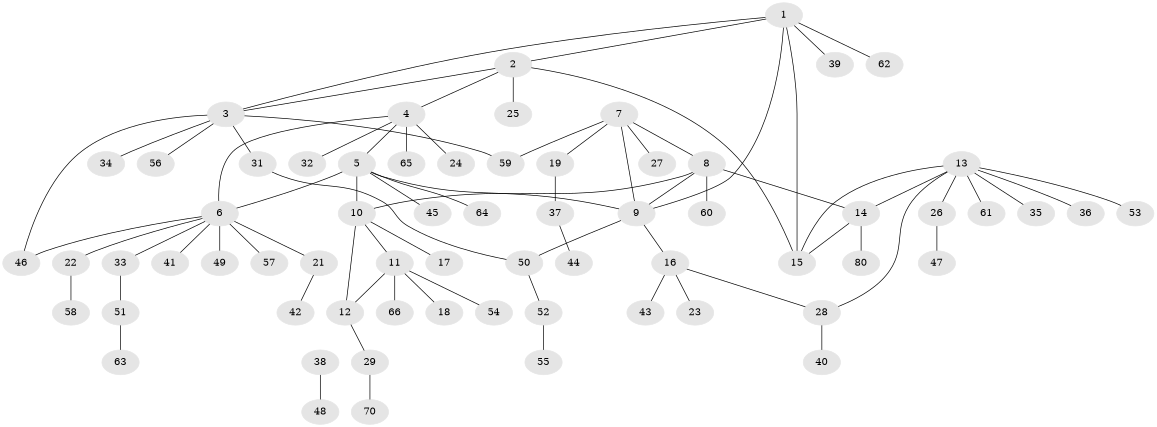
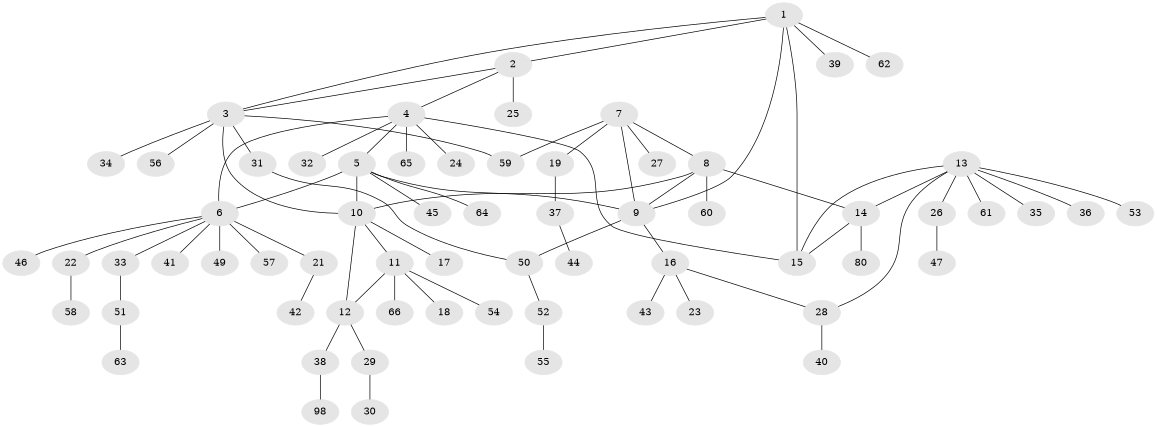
  graph {
    node [color=gray90 style=filled]
    1
    2
    3
    9
    15
    39
    62
    4
    25
    10
    31
    34
    56
    59
    16
    50
    5
    6
    24
    32
    65
    11
    12
    17
    45
    64
    21
    22
    33
    41
    46
    49
    57
    42
    58
    51
    7
    8
    19
    27
    14
    60
    37
    n44 [label=80]
    23
    28
    43
    52
    18
    54
    66
    29
    38
-   30 [label=70]
-   48
+   30
+   48 [label=98]
    13
    26
    35
    36
    53
    61
    47
    40
    44
    63
    55
    1 -- 2
    1 -- 3
    1 -- 9
    1 -- 15
    1 -- 39
    1 -- 62
    2 -- 3
    2 -- 4
    2 -- 25
-   3 -- 46
+   3 -- 10
    3 -- 31
    3 -- 34
    3 -- 56
    3 -- 59
    9 -- 16
    9 -- 50
-   2 -- 15
+   4 -- 15
    4 -- 5
    4 -- 6
    4 -- 24
    4 -- 32
    4 -- 65
    10 -- 11
    10 -- 12
    10 -- 17
    31 -- 50
    16 -- 23
    16 -- 28
    16 -- 43
    50 -- 52
    5 -- 9
    5 -- 10
    5 -- 6
    5 -- 45
    5 -- 64
    6 -- 21
    6 -- 22
    6 -- 33
    6 -- 41
    6 -- 46
    6 -- 49
    6 -- 57
    11 -- 12
    11 -- 18
    11 -- 54
    11 -- 66
    12 -- 29
+   12 -- 38
    21 -- 42
    22 -- 58
    33 -- 51
    51 -- 63
    7 -- 9
    7 -- 59
    7 -- 8
    7 -- 19
    7 -- 27
    8 -- 9
    8 -- 10
    8 -- 14
    8 -- 60
    19 -- 37
    14 -- 15
    14 -- n44
    37 -- 44
    28 -- 40
    52 -- 55
    29 -- 30
    38 -- 48
    13 -- 15
    13 -- 14
    13 -- 28
    13 -- 26
    13 -- 35
    13 -- 36
    13 -- 53
    13 -- 61
    26 -- 47
  }
